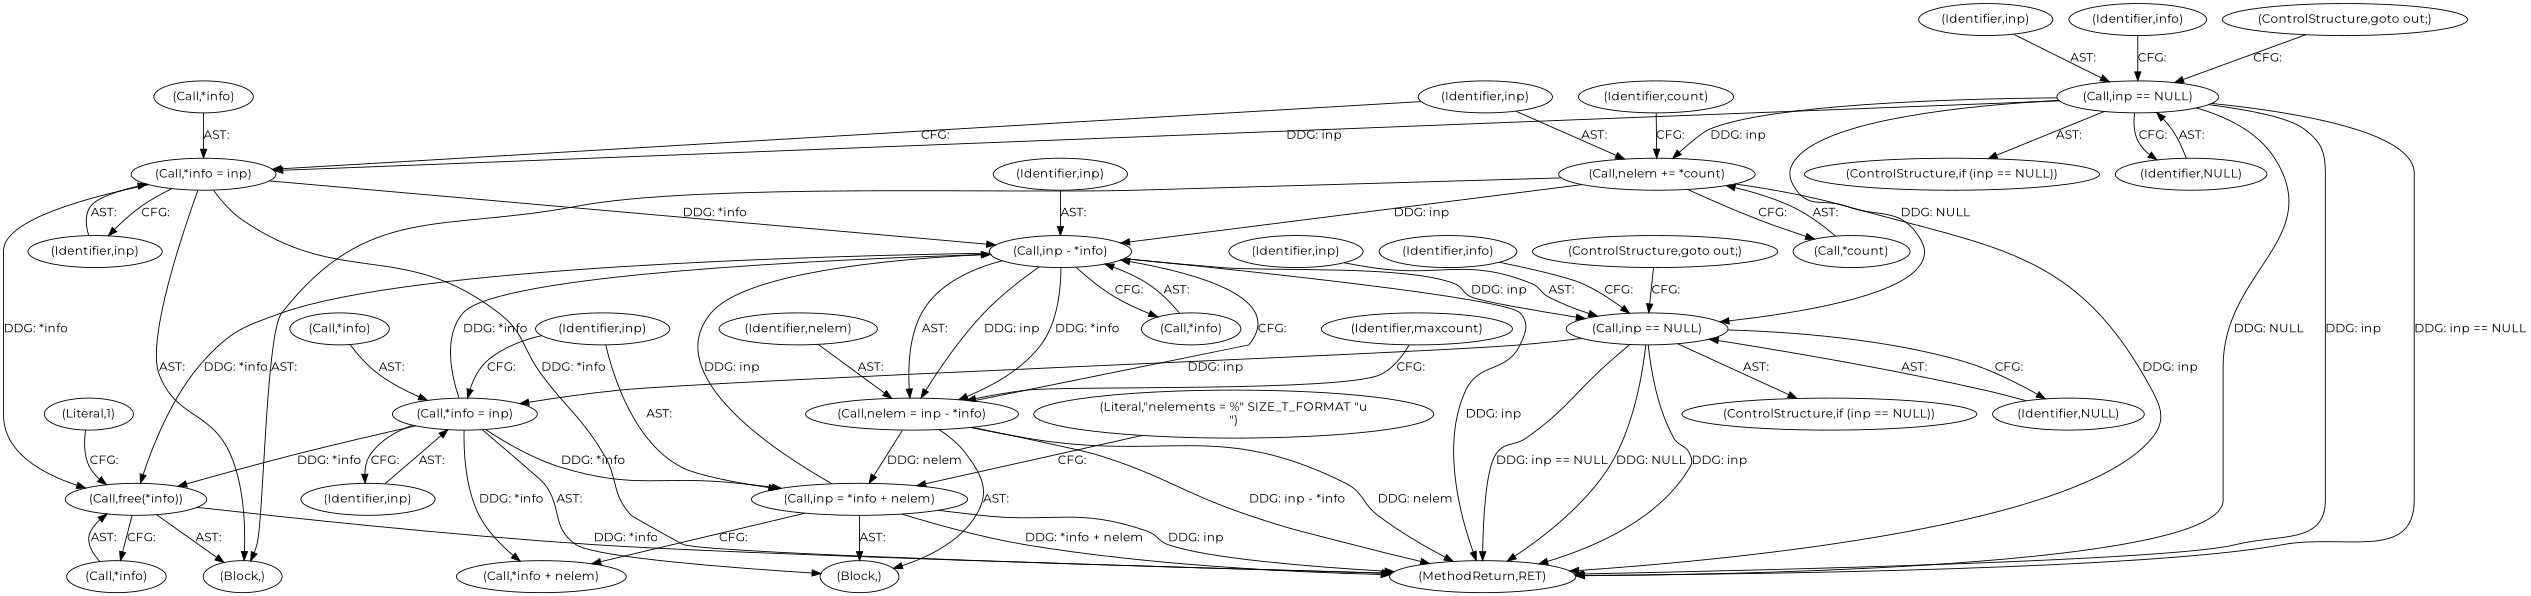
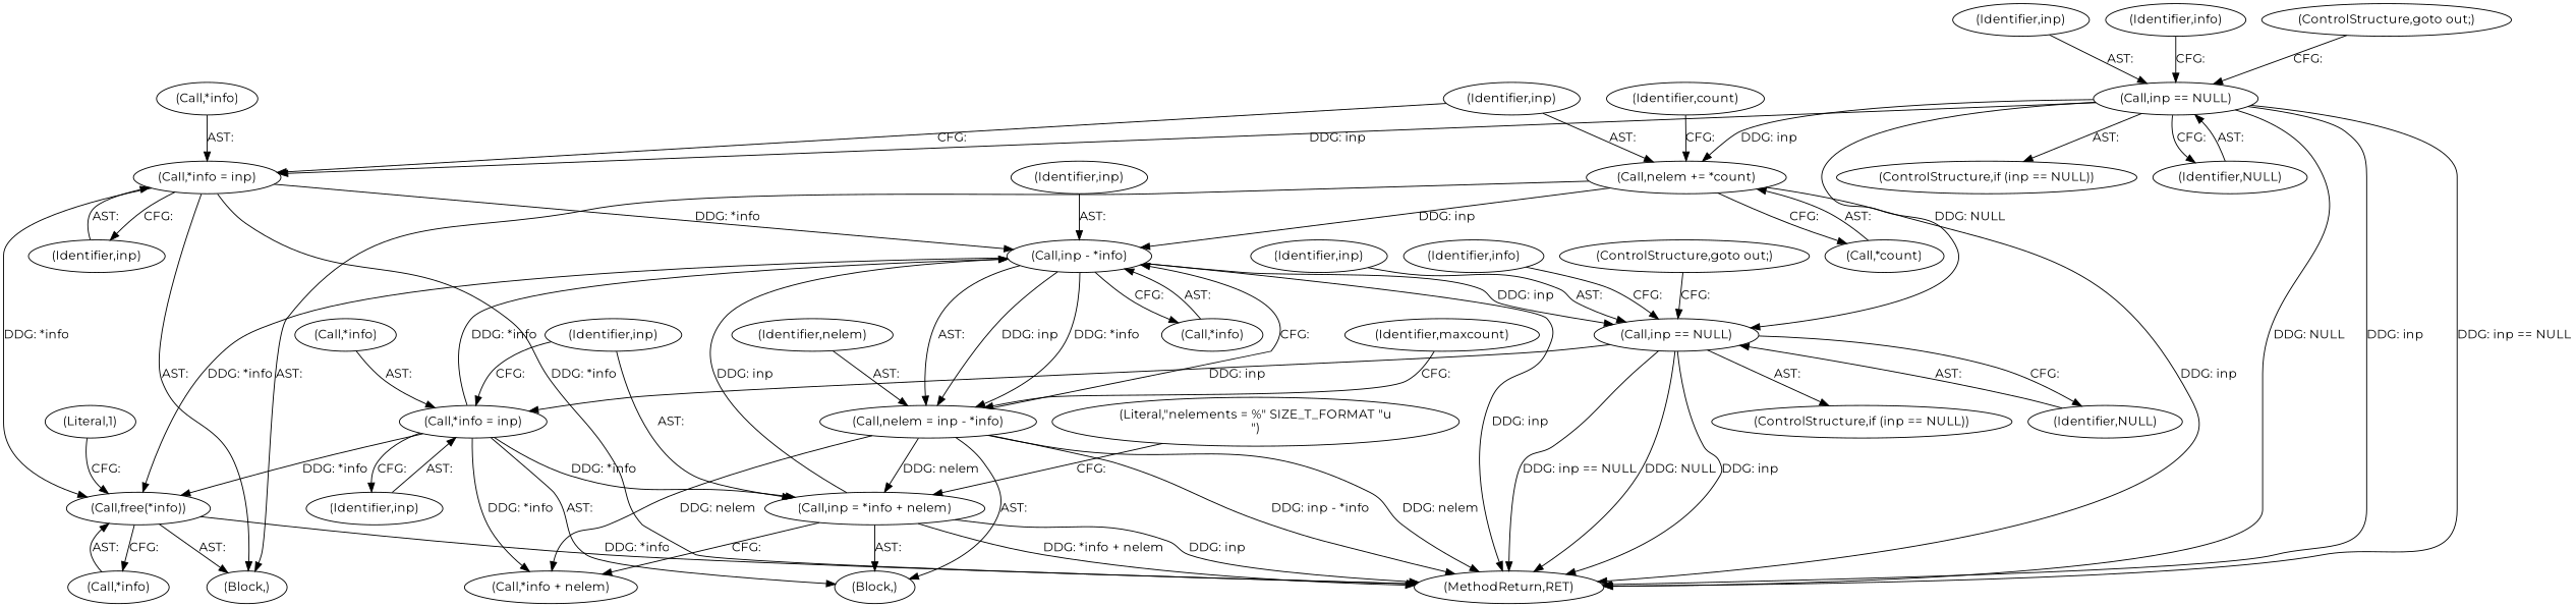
  digraph {
    fontname=Montserrat
    node [fontname=Montserrat]
    edge [fontname=Montserrat]
    n1 [label="(Call,free(*info))"]
    n2 [label="(Call,*info)"]
    n3 [label="(MethodReturn,RET)"]
    n4 [label="(Block,)"]
    n5 [label="(Call,inp - *info)"]
    n6 [label="(Call,inp == NULL)"]
    n7 [label="(Call,nelem = inp - *info)"]
    n8 [label="(Call,*info)"]
    n9 [label="(Call,*info = inp)"]
    n10 [label="(ControlStructure,if (inp == NULL))"]
    n11 [label="(Identifier,NULL)"]
    n12 [label="(Call,inp = *info + nelem)"]
    n13 [label="(Call,*info + nelem)"]
    n14 [label="(Block,)"]
    n15 [label="(Call,nelem += *count)"]
    n16 [label="(Call,*count)"]
    n17 [label="(Call,inp == NULL)"]
    n18 [label="(Call,*info = inp)"]
    n19 [label="(ControlStructure,if (inp == NULL))"]
    n20 [label="(Identifier,NULL)"]
    n21 [label="(Identifier,inp)"]
    n22 [label="(Identifier,inp)"]
    n23 [label="(Call,*info)"]
    n24 [label="(Identifier,inp)"]
    n25 [label="(Identifier,count)"]
    n26 [label="(Call,*info)"]
    n27 [label="(Identifier,inp)"]
    n28 [label="(Identifier,inp)"]
    n29 [label="(Identifier,info)"]
    n30 [label="(ControlStructure,goto out;)"]
    n31 [label="(Literal,\"nelements = %\" SIZE_T_FORMAT \"u\n\")"]
    n32 [label="(Identifier,nelem)"]
    n33 [label="(Identifier,inp)"]
    n34 [label="(Identifier,maxcount)"]
    n35 [label="(Identifier,info)"]
    n36 [label="(ControlStructure,goto out;)"]
    n37 [label="(Identifier,inp)"]
    n38 [label="(Literal,1)"]
    n1 -> n2 [label="CFG: "]
    n1 -> n3 [label="DDG: *info"]
    n1 -> n4 [label="AST: "]
    n2 -> n1 [label="AST: "]
    n5 -> n1 [label="DDG: *info"]
    n5 -> n3 [label="DDG: inp"]
    n5 -> n6 [label="DDG: inp"]
    n5 -> n7 [label="AST: "]
    n5 -> n7 [label="DDG: inp"]
    n5 -> n7 [label="DDG: *info"]
    n5 -> n8 [label="CFG: "]
    n6 -> n3 [label="DDG: inp == NULL"]
    n6 -> n3 [label="DDG: NULL"]
    n6 -> n3 [label="DDG: inp"]
    n6 -> n9 [label="DDG: inp"]
    n6 -> n10 [label="AST: "]
    n6 -> n11 [label="CFG: "]
    n7 -> n3 [label="DDG: inp - *info"]
    n7 -> n3 [label="DDG: nelem"]
    n7 -> n5 [label="CFG: "]
    n7 -> n12 [label="DDG: nelem"]
+   n7 -> n13 [label="DDG: nelem"]
    n7 -> n14 [label="AST: "]
    n8 -> n5 [label="AST: "]
    n9 -> n1 [label="DDG: *info"]
    n9 -> n5 [label="DDG: *info"]
    n9 -> n12 [label="DDG: *info"]
    n9 -> n13 [label="DDG: *info"]
    n9 -> n14 [label="AST: "]
    n9 -> n22 [label="CFG: "]
    n11 -> n6 [label="AST: "]
    n12 -> n3 [label="DDG: inp"]
    n12 -> n3 [label="DDG: *info + nelem"]
    n12 -> n5 [label="DDG: inp"]
    n12 -> n13 [label="CFG: "]
    n12 -> n14 [label="AST: "]
    n15 -> n3 [label="DDG: inp"]
    n15 -> n4 [label="AST: "]
    n15 -> n5 [label="DDG: inp"]
    n15 -> n16 [label="CFG: "]
    n16 -> n15 [label="AST: "]
    n17 -> n3 [label="DDG: inp"]
    n17 -> n3 [label="DDG: inp == NULL"]
    n17 -> n3 [label="DDG: NULL"]
    n17 -> n6 [label="DDG: NULL"]
    n17 -> n15 [label="DDG: inp"]
    n17 -> n18 [label="DDG: inp"]
    n17 -> n19 [label="AST: "]
    n17 -> n20 [label="CFG: "]
    n18 -> n1 [label="DDG: *info"]
    n18 -> n3 [label="DDG: *info"]
    n18 -> n4 [label="AST: "]
    n18 -> n5 [label="DDG: *info"]
    n18 -> n21 [label="CFG: "]
    n20 -> n17 [label="AST: "]
    n21 -> n18 [label="AST: "]
    n22 -> n9 [label="AST: "]
    n23 -> n9 [label="AST: "]
    n24 -> n17 [label="AST: "]
    n25 -> n15 [label="CFG: "]
    n26 -> n18 [label="AST: "]
    n27 -> n15 [label="AST: "]
    n27 -> n18 [label="CFG: "]
    n28 -> n9 [label="CFG: "]
    n28 -> n12 [label="AST: "]
    n29 -> n17 [label="CFG: "]
    n30 -> n17 [label="CFG: "]
    n31 -> n12 [label="CFG: "]
    n32 -> n7 [label="AST: "]
    n33 -> n6 [label="AST: "]
    n34 -> n7 [label="CFG: "]
    n35 -> n6 [label="CFG: "]
    n36 -> n6 [label="CFG: "]
    n37 -> n5 [label="AST: "]
    n38 -> n1 [label="CFG: "]
  }
